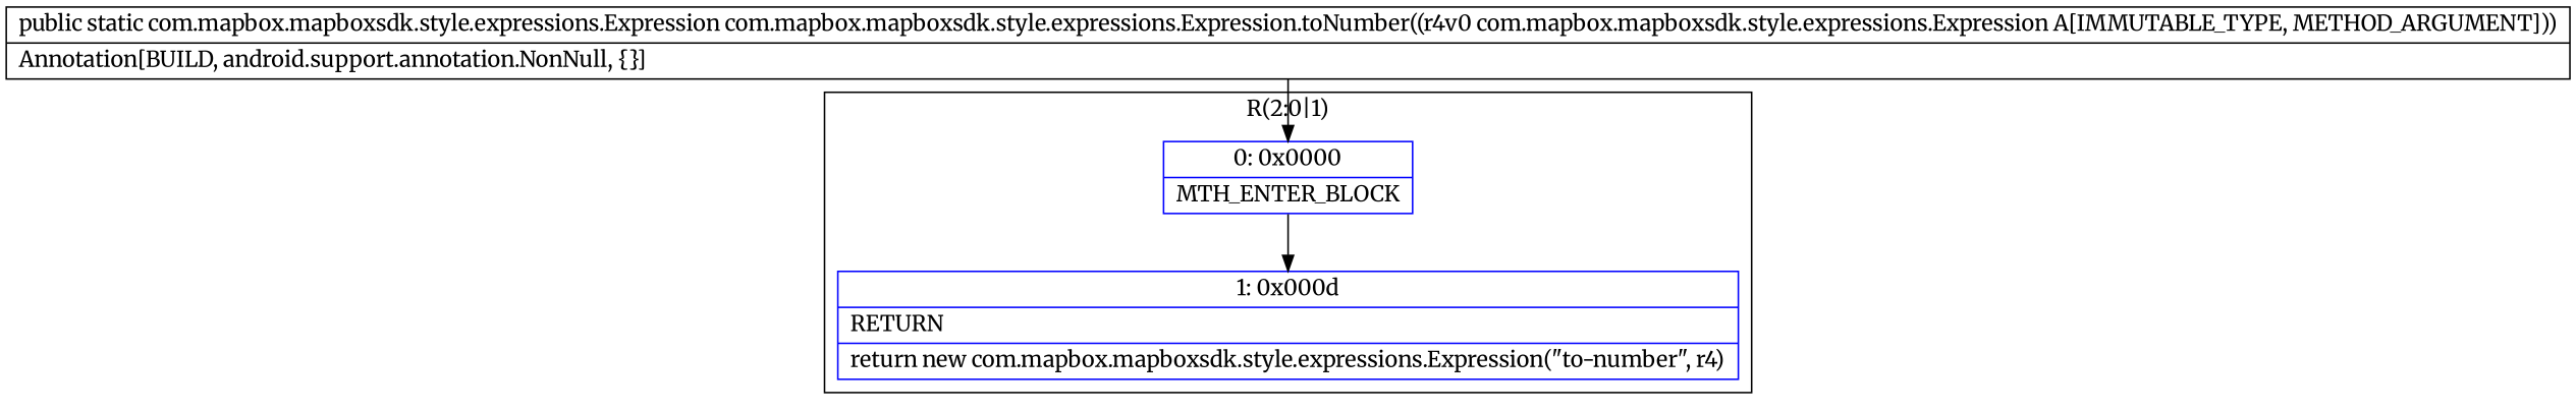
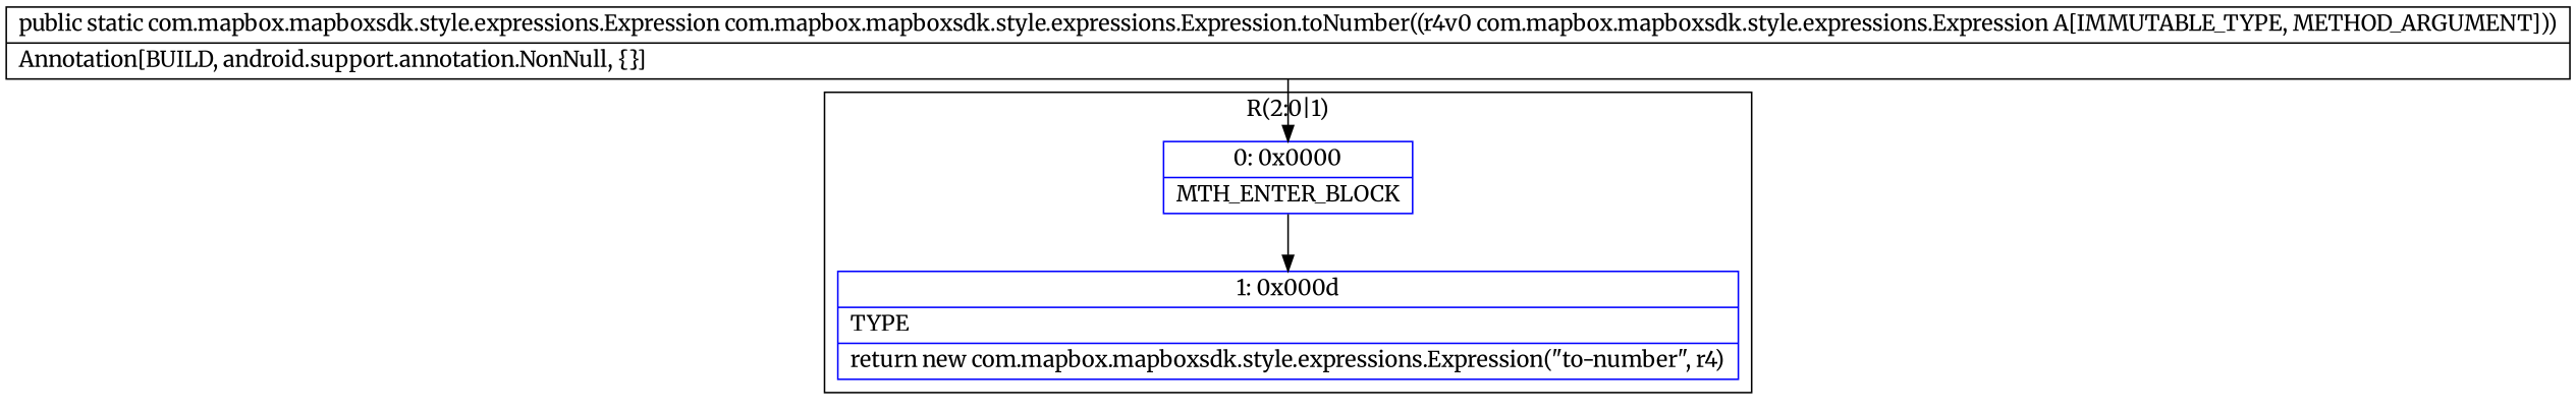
  digraph {
    fontname=Merriweather
    node [color=blue shape=record fontname=Merriweather]
    edge [fontname=Merriweather]
    n1 [label="{0\:\ 0x0000|MTH_ENTER_BLOCK\l}"]
-   n2 [label="{1\:\ 0x000d|RETURN\l|return new com.mapbox.mapboxsdk.style.expressions.Expression(\"to\-number\", r4)\l}"]
+   n2 [label="{1\:\ 0x000d|TYPE\l|return new com.mapbox.mapboxsdk.style.expressions.Expression(\"to\-number\", r4)\l}"]
    n3 [label="{public static com.mapbox.mapboxsdk.style.expressions.Expression com.mapbox.mapboxsdk.style.expressions.Expression.toNumber((r4v0 com.mapbox.mapboxsdk.style.expressions.Expression A[IMMUTABLE_TYPE, METHOD_ARGUMENT]))  | Annotation[BUILD, android.support.annotation.NonNull, \{\}]\l}" color=""]
    subgraph cluster_1 {
      label="R(2:0|1)"
      n1
      n2
    }
    n1 -> n2
    n3 -> n1
  }
